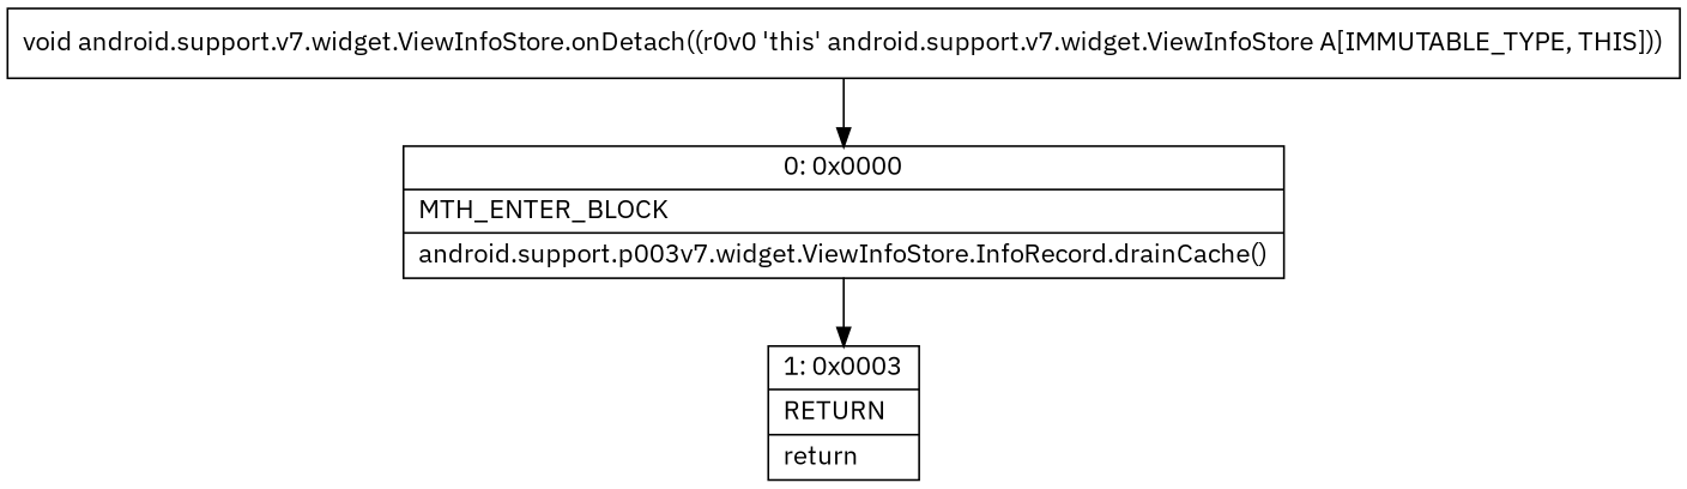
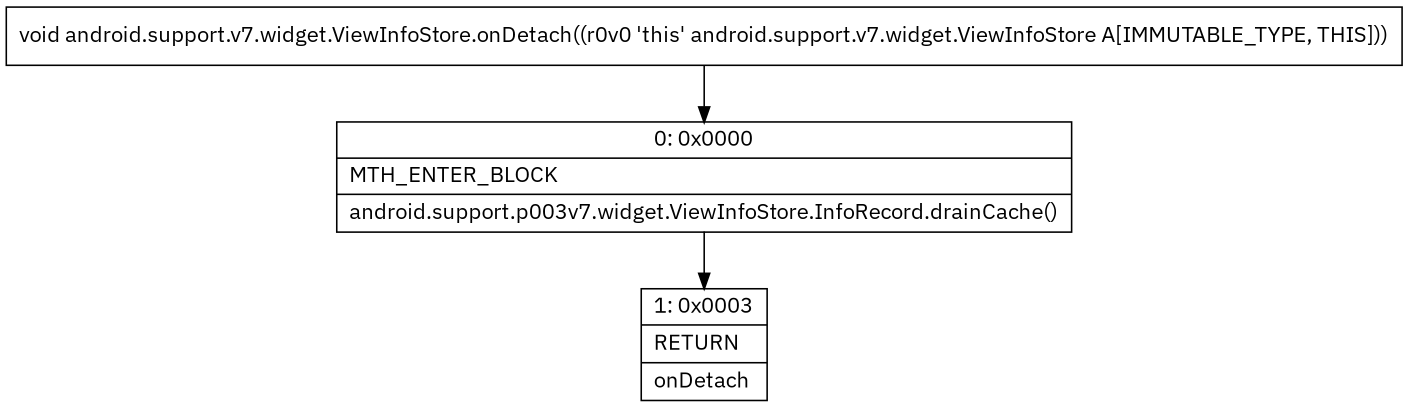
  digraph {
    fontname="IBM Plex Sans"
    node [shape=record fontname="IBM Plex Sans"]
    edge [fontname="IBM Plex Sans"]
    n1 [label="{0\:\ 0x0000|MTH_ENTER_BLOCK\l|android.support.p003v7.widget.ViewInfoStore.InfoRecord.drainCache()\l}"]
-   n2 [label="{1\:\ 0x0003|RETURN\l|return\l}"]
+   n2 [label="{1\:\ 0x0003|RETURN\l|onDetach\l}"]
    n3 [label="{void android.support.v7.widget.ViewInfoStore.onDetach((r0v0 'this' android.support.v7.widget.ViewInfoStore A[IMMUTABLE_TYPE, THIS])) }"]
    n1 -> n2
    n3 -> n1
  }
